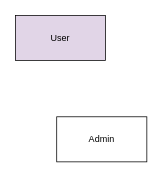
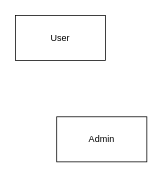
  <mxCell id="0" />
  <mxCell id="1" parent="0" />
- <mxCell id="2" value="User" style="rounded=0;whiteSpace=wrap;html=1;fillColor=#e1d5e7;" parent="1" vertex="1"><mxGeometry x="20" y="20" width="120" height="60" as="geometry" /></mxCell>
+ <mxCell id="2" value="User" style="rounded=0;whiteSpace=wrap;html=1;" parent="1" vertex="1"><mxGeometry x="20" y="20" width="120" height="60" as="geometry" /></mxCell>
  <mxCell id="3" value="Admin" style="rounded=0;whiteSpace=wrap;html=1;" vertex="1" parent="1"><mxGeometry x="75" y="155" width="120" height="60" as="geometry" /></mxCell>
